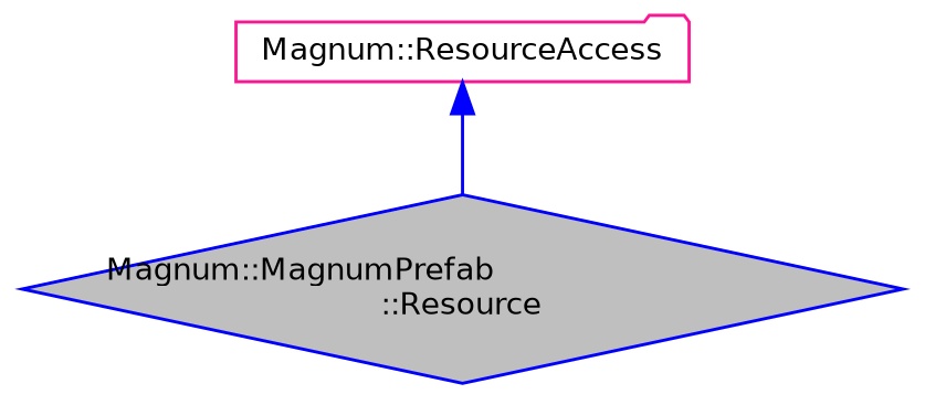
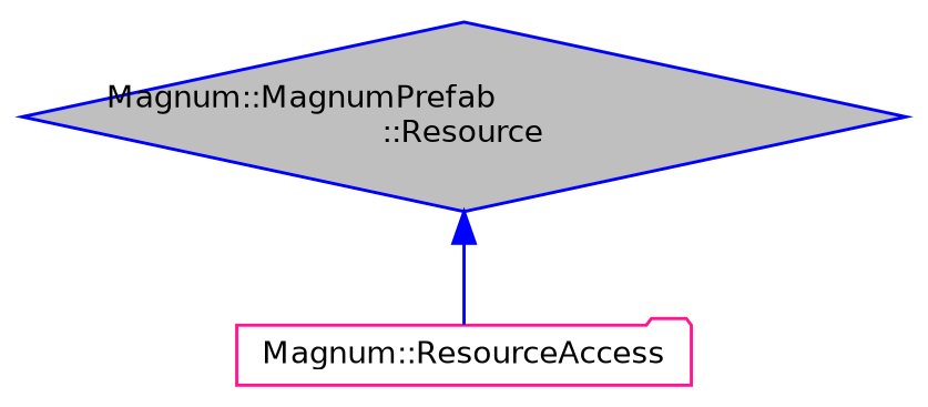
  digraph {
    node [fontname=Helvetica fontsize=10 style=filled]
    n1 [color=blue fillcolor=grey75 fontcolor=black height=0.2 label="Magnum::MagnumPrefab\l::Resource" shape=diamond width=0.4]
    n2 [color=deeppink fillcolor=white height=0.2 label="Magnum::ResourceAccess" shape=folder width=0.4]
-   n2 -> n1 [color=blue dir=back fontname=Helvetica fontsize=10 labelfontname=Helvetica labelfontsize=10 style=solid]
+   n1 -> n2 [color=blue dir=back fontname=Helvetica fontsize=10 labelfontname=Helvetica labelfontsize=10 style=solid]
  }
